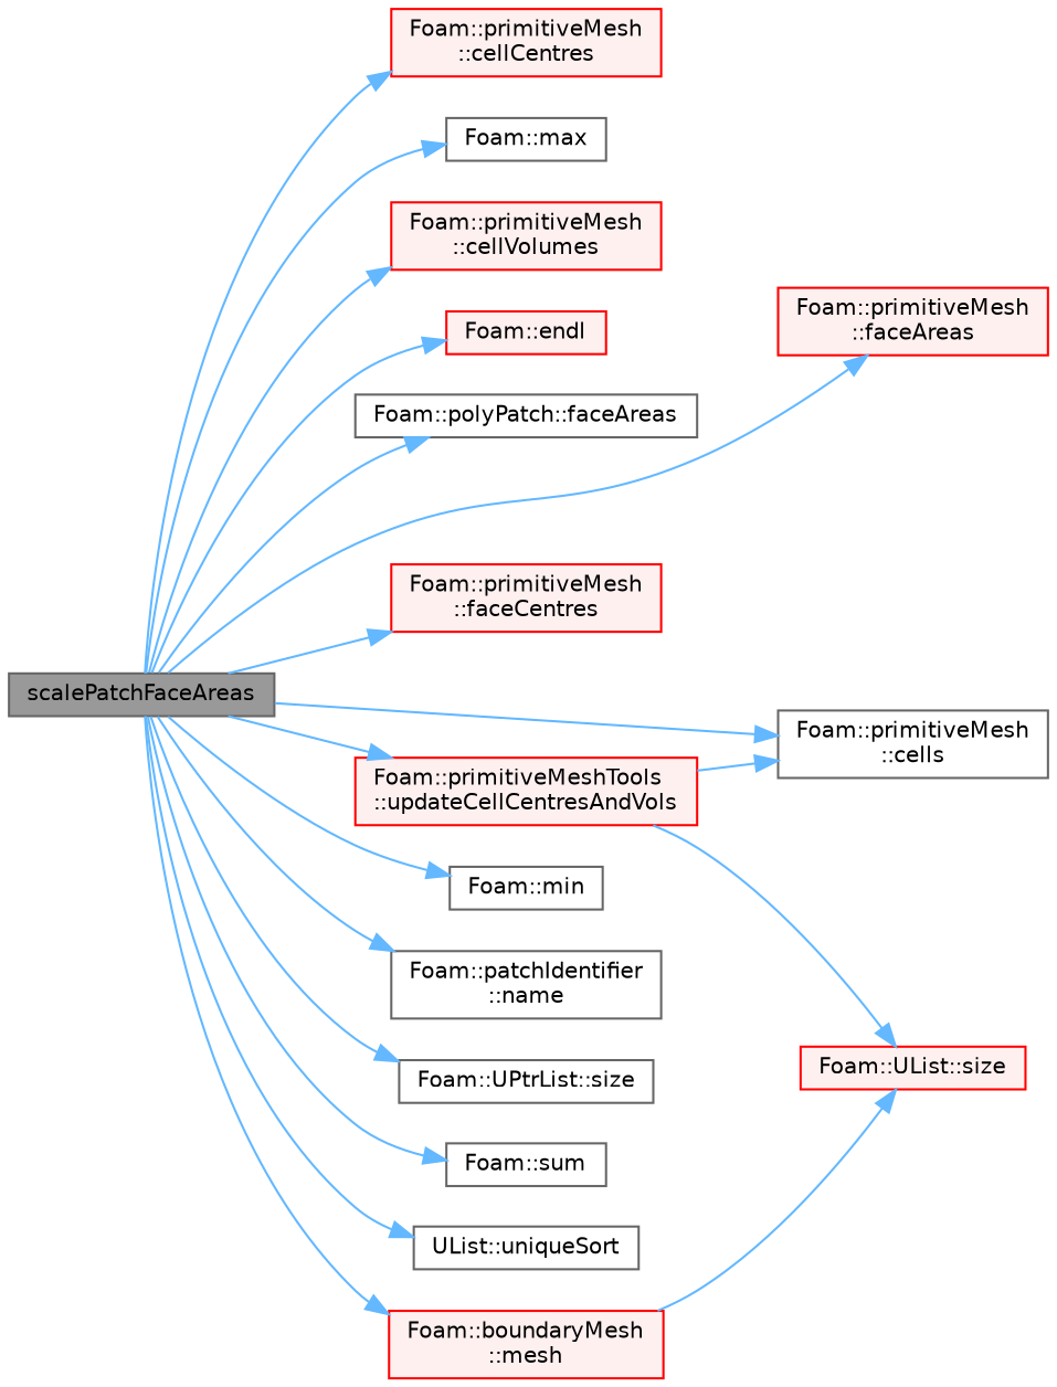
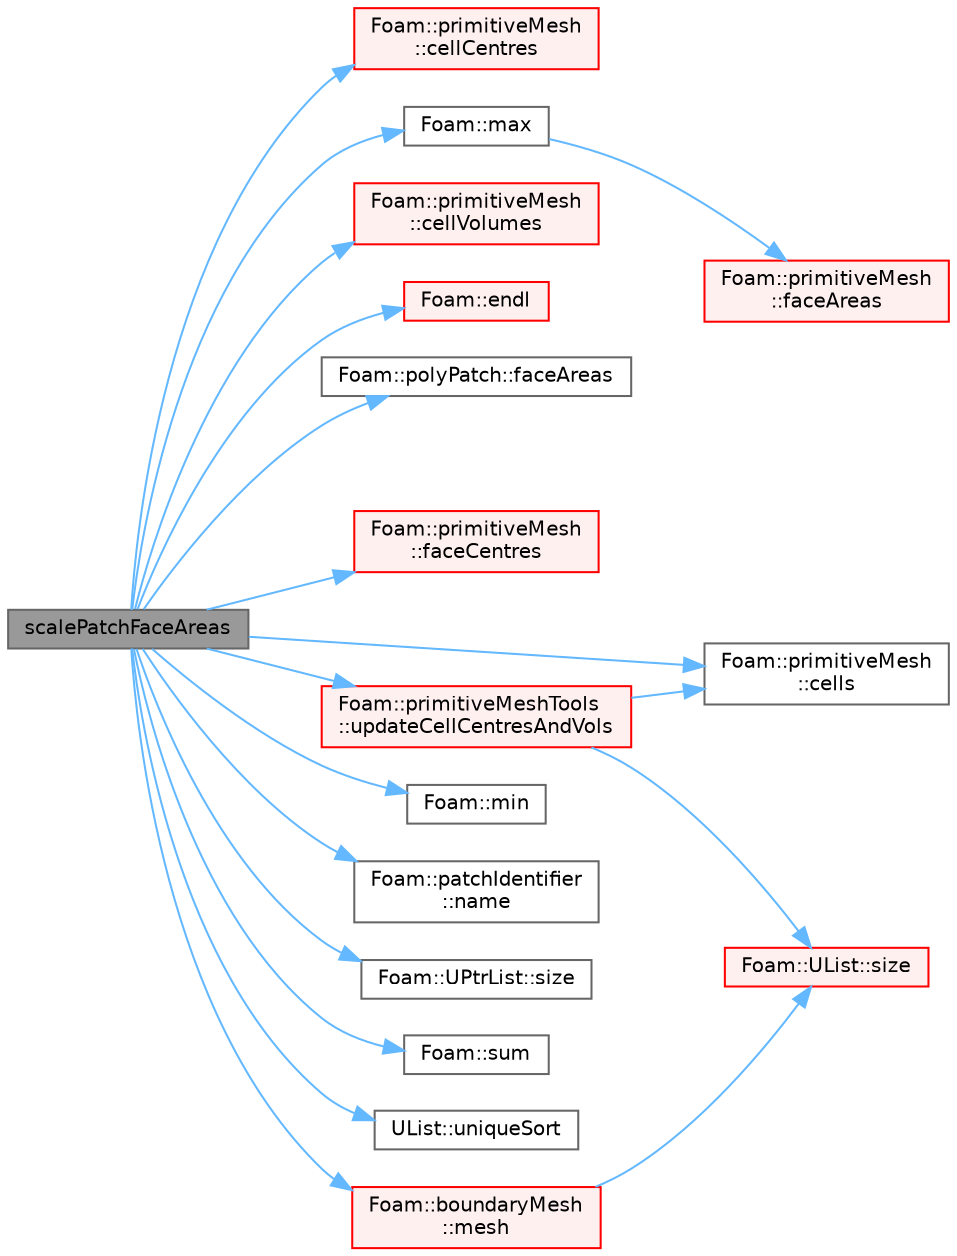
  digraph {
    rankdir=LR
    node [color=red fillcolor="#FFF0F0" fontname=Helvetica fontsize=10 shape=box style=filled]
    edge [color=steelblue1 fontname=Helvetica fontsize=10 labelfontname=Helvetica labelfontsize=10 style=solid]
    n1 [color=gray40 fillcolor=grey60 fontcolor=black height=0.2 label=scalePatchFaceAreas width=0.4]
    n2 [height=0.2 label="Foam::primitiveMesh\l::cellCentres" width=0.4]
    n3 [color=grey40 fillcolor=white height=0.2 label="Foam::primitiveMesh\l::cells" width=0.4]
    n4 [height=0.2 label="Foam::primitiveMesh\l::cellVolumes" width=0.4]
    n5 [height=0.2 label="Foam::endl" width=0.4]
    n6 [color=grey40 fillcolor=white height=0.2 label="Foam::polyPatch::faceAreas" width=0.4]
    n7 [height=0.2 label="Foam::primitiveMesh\l::faceAreas" width=0.4]
    n8 [height=0.2 label="Foam::primitiveMesh\l::faceCentres" width=0.4]
    n9 [color=grey40 fillcolor=white height=0.2 label="Foam::max" width=0.4]
    n10 [height=0.2 label="Foam::boundaryMesh\l::mesh" width=0.4]
    n11 [color=grey40 fillcolor=white height=0.2 label="Foam::min" width=0.4]
    n12 [color=grey40 fillcolor=white height=0.2 label="Foam::patchIdentifier\l::name" width=0.4]
    n13 [color=grey40 fillcolor=white height=0.2 label="Foam::UPtrList::size" width=0.4]
    n14 [color=grey40 fillcolor=white height=0.2 label="Foam::sum" width=0.4]
    n15 [color=grey40 fillcolor=white height=0.2 label="UList::uniqueSort" width=0.4]
    n16 [height=0.2 label="Foam::primitiveMeshTools\l::updateCellCentresAndVols" width=0.4]
    n17 [height=0.2 label="Foam::UList::size" width=0.4]
    n1 -> n2
    n1 -> n3
    n1 -> n4
    n1 -> n5
    n1 -> n6
-   n1 -> n7
+   n9 -> n7
    n1 -> n8
    n1 -> n9
    n1 -> n10
    n1 -> n11
    n1 -> n12
    n1 -> n13
    n1 -> n14
    n1 -> n15
    n1 -> n16
    n10 -> n17
    n16 -> n3
    n16 -> n17
  }
